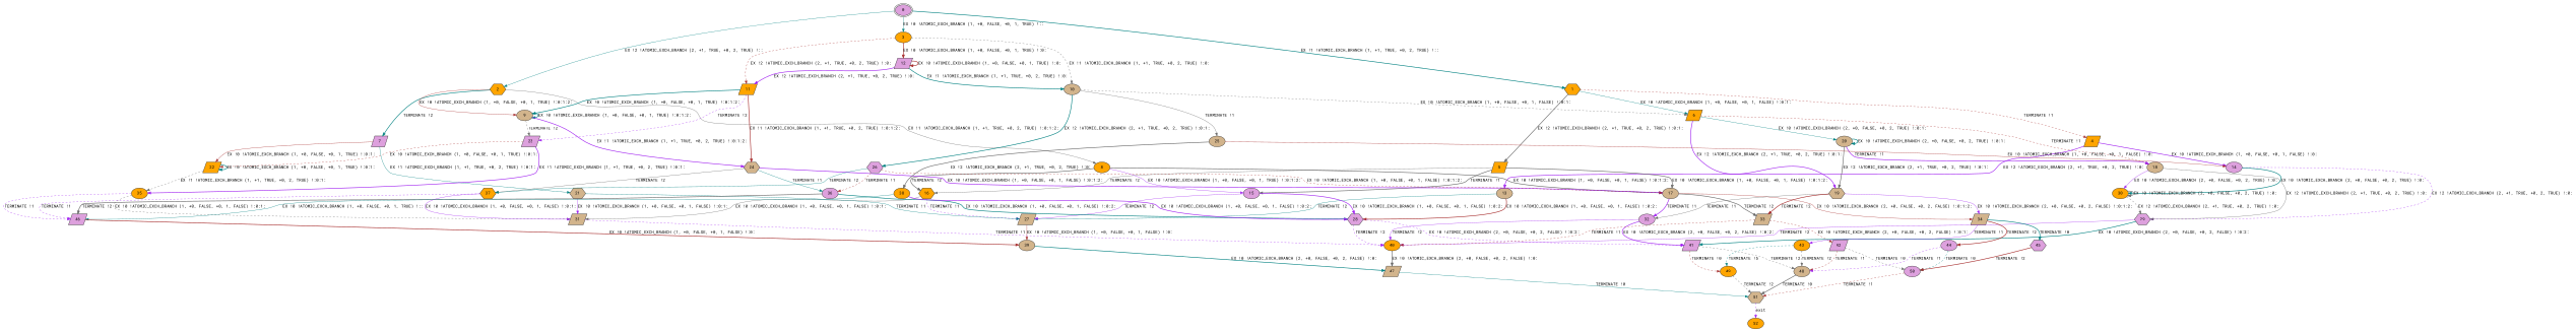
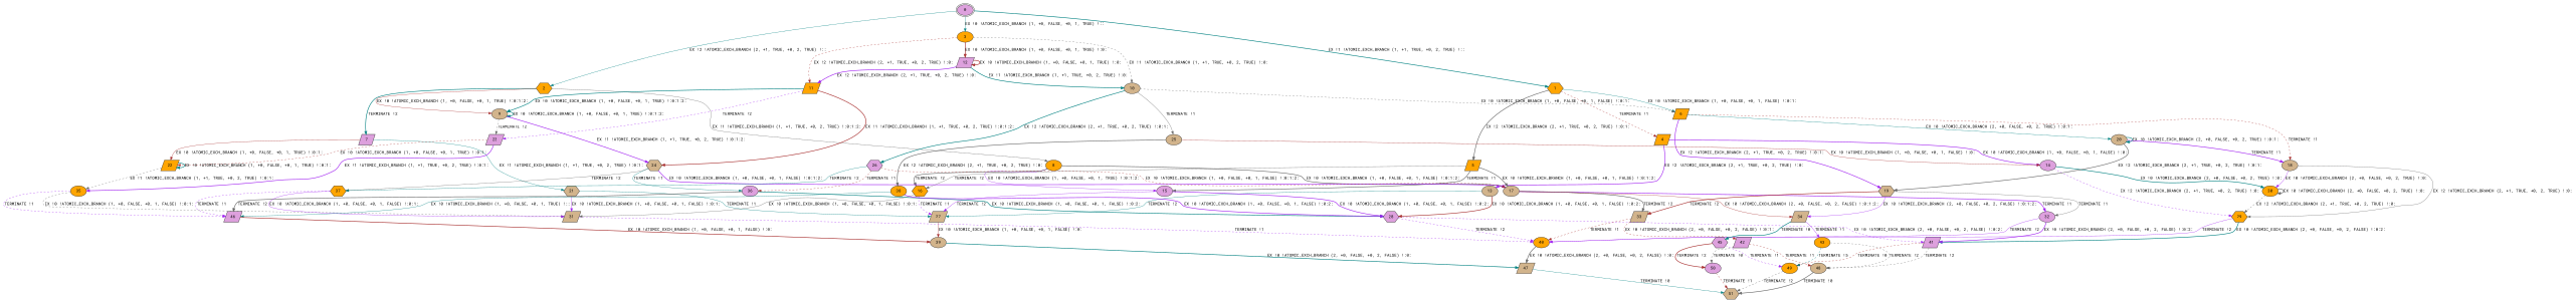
  digraph {
    fontname="Roboto Mono"
    node [fillcolor=orange fontname="Roboto Mono" shape=ellipse style=filled]
    edge [color=purple fontname="Roboto Mono" style=bold]
    0 [fillcolor=plum peripheries=2]
    1 [shape=hexagon]
    2 [shape=hexagon]
    3
    4 [shape=parallelogram]
    5 [shape=parallelogram]
    6 [shape=parallelogram]
    7 [fillcolor=plum shape=parallelogram]
    8
    9 [fillcolor=tan]
    10 [fillcolor=tan]
    11 [shape=parallelogram]
    12 [fillcolor=plum shape=parallelogram]
    13 [fillcolor=tan]
    14 [fillcolor=plum]
    15 [fillcolor=plum]
    16 [shape=hexagon]
    17 [fillcolor=tan]
    18 [fillcolor=tan]
    19 [fillcolor=tan shape=hexagon]
    20 [fillcolor=tan]
    21 [fillcolor=tan shape=hexagon]
    22 [shape=parallelogram]
    23 [fillcolor=plum shape=parallelogram]
    24 [fillcolor=tan shape=hexagon]
    25 [fillcolor=tan]
    26 [fillcolor=plum shape=hexagon]
    27 [fillcolor=tan shape=parallelogram]
    28 [fillcolor=plum shape=hexagon]
-   29 [fillcolor=plum shape=hexagon]
+   29 [shape=hexagon]
    30
    31 [fillcolor=tan shape=parallelogram]
    32 [fillcolor=plum]
    33 [fillcolor=tan shape=parallelogram]
    34 [fillcolor=tan shape=parallelogram]
    35
    36 [fillcolor=plum]
    37 [shape=hexagon]
    38
    39 [fillcolor=tan]
    40
    41 [fillcolor=plum shape=parallelogram]
    42 [fillcolor=plum shape=parallelogram]
    43
-   44 [fillcolor=plum]
    45 [fillcolor=plum shape=hexagon]
    46 [fillcolor=plum shape=parallelogram]
    47 [fillcolor=tan shape=parallelogram]
    48 [fillcolor=tan]
    49
    50 [fillcolor=plum]
    51 [fillcolor=tan shape=hexagon]
-   52
    0 -> 1 [color=teal label="EX !1 !ATOMIC_EXCH_BRANCH (1, +1, TRUE, +0, 2, TRUE) !::"]
    0 -> 2 [color=teal label="EX !2 !ATOMIC_EXCH_BRANCH (2, +1, TRUE, +0, 2, TRUE) !::" style=solid]
    0 -> 3 [color=teal label="EX !0 !ATOMIC_EXCH_BRANCH (1, +0, FALSE, +0, 1, TRUE) !::" style=solid]
    1 -> 4 [color=brown label="TERMINATE !1" style=dashed]
    1 -> 5 [color=gray40 label="EX !2 !ATOMIC_EXCH_BRANCH (2, +1, TRUE, +0, 2, TRUE) !:0:1:"]
    1 -> 6 [color=teal label="EX !0 !ATOMIC_EXCH_BRANCH (1, +0, FALSE, +0, 1, FALSE) !:0:1:" style=solid]
    2 -> 7 [color=teal label="TERMINATE !2"]
    2 -> 8 [color=gray40 label="EX !1 !ATOMIC_EXCH_BRANCH (1, +1, TRUE, +0, 2, TRUE) !:0:1:2:" style=solid]
    2 -> 9 [color=brown label="EX !0 !ATOMIC_EXCH_BRANCH (1, +0, FALSE, +0, 1, TRUE) !:0:1:2:" style=solid]
    3 -> 10 [color=gray40 label="EX !1 !ATOMIC_EXCH_BRANCH (1, +1, TRUE, +0, 2, TRUE) !:0:" style=dashed]
    3 -> 11 [color=brown label="EX !2 !ATOMIC_EXCH_BRANCH (2, +1, TRUE, +0, 2, TRUE) !:0:" style=dashed]
    3 -> 12 [color=brown label="EX !0 !ATOMIC_EXCH_BRANCH (1, +0, FALSE, +0, 1, TRUE) !:0:"]
    4 -> 13 [label="EX !2 !ATOMIC_EXCH_BRANCH (2, +1, TRUE, +0, 2, TRUE) !:0:"]
    4 -> 14 [label="EX !0 !ATOMIC_EXCH_BRANCH (1, +0, FALSE, +0, 1, FALSE) !:0:"]
    5 -> 15 [color=gray40 label="TERMINATE !1"]
    5 -> 16 [color=gray40 label="TERMINATE !2" style=solid]
    5 -> 17 [color=gray40 label="EX !0 !ATOMIC_EXCH_BRANCH (1, +0, FALSE, +0, 1, FALSE) !:0:1:2:"]
    6 -> 18 [color=brown label="TERMINATE !1" style=dashed]
    6 -> 19 [label="EX !2 !ATOMIC_EXCH_BRANCH (2, +1, TRUE, +0, 2, TRUE) !:0:1:"]
    6 -> 20 [color=teal label="EX !0 !ATOMIC_EXCH_BRANCH (2, +0, FALSE, +0, 2, TRUE) !:0:1:" style=solid]
    7 -> 21 [color=teal label="EX !1 !ATOMIC_EXCH_BRANCH (1, +1, TRUE, +0, 2, TRUE) !:0:1:" style=solid]
    7 -> 22 [color=brown label="EX !0 !ATOMIC_EXCH_BRANCH (1, +0, FALSE, +0, 1, TRUE) !:0:1:" style=solid]
    8 -> 15 [label="EX !0 !ATOMIC_EXCH_BRANCH (1, +0, FALSE, +0, 1, TRUE) !:0:1:2:" style=solid]
    8 -> 16 [color=gray40 label="TERMINATE !2"]
    8 -> 17 [color=gray40 label="EX !0 !ATOMIC_EXCH_BRANCH (1, +0, FALSE, +0, 1, FALSE) !:0:1:2:"]
    9 -> 9 [color=teal label="EX !0 !ATOMIC_EXCH_BRANCH (1, +0, FALSE, +0, 1, TRUE) !:0:1:2:"]
    9 -> 23 [color=gray40 label="TERMINATE !2" style=dashed]
    9 -> 24 [label="EX !1 !ATOMIC_EXCH_BRANCH (1, +1, TRUE, +0, 2, TRUE) !:0:1:2:"]
    10 -> 6 [color=gray40 label="EX !0 !ATOMIC_EXCH_BRANCH (1, +0, FALSE, +0, 1, FALSE) !:0:1:" style=dashed]
    10 -> 25 [color=gray40 label="TERMINATE !1" style=solid]
    10 -> 26 [color=teal label="EX !2 !ATOMIC_EXCH_BRANCH (2, +1, TRUE, +0, 2, TRUE) !:0:1:"]
    11 -> 9 [color=teal label="EX !0 !ATOMIC_EXCH_BRANCH (1, +0, FALSE, +0, 1, TRUE) !:0:1:2:"]
    11 -> 23 [label="TERMINATE !2" style=dashed]
    11 -> 24 [color=brown label="EX !1 !ATOMIC_EXCH_BRANCH (1, +1, TRUE, +0, 2, TRUE) !:0:1:2:"]
    12 -> 10 [color=teal label="EX !1 !ATOMIC_EXCH_BRANCH (1, +1, TRUE, +0, 2, TRUE) !:0:"]
    12 -> 11 [label="EX !2 !ATOMIC_EXCH_BRANCH (2, +1, TRUE, +0, 2, TRUE) !:0:"]
    12 -> 12 [color=brown label="EX !0 !ATOMIC_EXCH_BRANCH (1, +0, FALSE, +0, 1, TRUE) !:0:"]
    13 -> 27 [color=teal label="TERMINATE !2" style=solid]
    13 -> 28 [color=brown label="EX !0 !ATOMIC_EXCH_BRANCH (1, +0, FALSE, +0, 1, FALSE) !:0:2:"]
    14 -> 29 [label="EX !2 !ATOMIC_EXCH_BRANCH (2, +1, TRUE, +0, 2, TRUE) !:0:" style=dashed]
    14 -> 30 [color=teal label="EX !0 !ATOMIC_EXCH_BRANCH (2, +0, FALSE, +0, 2, TRUE) !:0:"]
    15 -> 27 [label="TERMINATE !2" style=solid]
    15 -> 28 [label="EX !0 !ATOMIC_EXCH_BRANCH (1, +0, FALSE, +0, 1, FALSE) !:0:2:"]
    16 -> 27 [label="TERMINATE !1" style=dashed]
    16 -> 31 [color=gray40 label="EX !0 !ATOMIC_EXCH_BRANCH (1, +0, FALSE, +0, 1, FALSE) !:0:1:" style=solid]
    17 -> 32 [label="TERMINATE !1"]
    17 -> 33 [color=gray40 label="TERMINATE !2"]
    17 -> 34 [color=brown label="EX !0 !ATOMIC_EXCH_BRANCH (2, +0, FALSE, +0, 2, FALSE) !:0:1:2:" style=solid]
    18 -> 29 [color=gray40 label="EX !2 !ATOMIC_EXCH_BRANCH (2, +1, TRUE, +0, 2, TRUE) !:0:" style=solid]
    18 -> 30 [label="EX !0 !ATOMIC_EXCH_BRANCH (2, +0, FALSE, +0, 2, TRUE) !:0:" style=solid]
    19 -> 32 [color=gray40 label="TERMINATE !1" style=solid]
    19 -> 33 [color=brown label="TERMINATE !2"]
    19 -> 34 [label="EX !0 !ATOMIC_EXCH_BRANCH (2, +0, FALSE, +0, 2, FALSE) !:0:1:2:" style=solid]
    20 -> 18 [label="TERMINATE !1"]
    20 -> 19 [color=gray40 label="EX !2 !ATOMIC_EXCH_BRANCH (2, +1, TRUE, +0, 2, TRUE) !:0:1:"]
    20 -> 20 [color=teal label="EX !0 !ATOMIC_EXCH_BRANCH (2, +0, FALSE, +0, 2, TRUE) !:0:1:"]
    21 -> 27 [color=teal label="TERMINATE !1" style=solid]
    21 -> 31 [label="EX !0 !ATOMIC_EXCH_BRANCH (1, +0, FALSE, +0, 1, FALSE) !:0:1:" style=solid]
    22 -> 22 [color=teal label="EX !0 !ATOMIC_EXCH_BRANCH (1, +0, FALSE, +0, 1, TRUE) !:0:1:"]
    22 -> 35 [color=gray40 label="EX !1 !ATOMIC_EXCH_BRANCH (1, +1, TRUE, +0, 2, TRUE) !:0:1:" style=dashed]
    23 -> 22 [color=brown label="EX !0 !ATOMIC_EXCH_BRANCH (1, +0, FALSE, +0, 1, TRUE) !:0:1:" style=dashed]
    23 -> 35 [label="EX !1 !ATOMIC_EXCH_BRANCH (1, +1, TRUE, +0, 2, TRUE) !:0:1:"]
    24 -> 17 [label="EX !0 !ATOMIC_EXCH_BRANCH (1, +0, FALSE, +0, 1, FALSE) !:0:1:2:"]
    24 -> 36 [color=teal label="TERMINATE !1" style=solid]
    24 -> 37 [color=gray40 label="TERMINATE !2" style=solid]
    25 -> 14 [color=brown label="EX !0 !ATOMIC_EXCH_BRANCH (1, +0, FALSE, +0, 1, FALSE) !:0:" style=solid]
    25 -> 38 [color=gray40 label="EX !2 !ATOMIC_EXCH_BRANCH (2, +1, TRUE, +0, 2, TRUE) !:0:"]
    26 -> 17 [color=brown label="EX !0 !ATOMIC_EXCH_BRANCH (1, +0, FALSE, +0, 1, FALSE) !:0:1:2:" style=dashed]
    26 -> 36 [color=brown label="TERMINATE !1" style=dashed]
    26 -> 37 [color=teal label="TERMINATE !2" style=solid]
    27 -> 39 [color=brown label="EX !0 !ATOMIC_EXCH_BRANCH (1, +0, FALSE, +0, 1, FALSE) !:0:" style=solid]
    28 -> 40 [label="TERMINATE !2" style=dashed]
    28 -> 41 [label="EX !0 !ATOMIC_EXCH_BRANCH (2, +0, FALSE, +0, 2, FALSE) !:0:2:" style=dashed]
    29 -> 40 [label="TERMINATE !2" style=solid]
    29 -> 41 [color=teal label="EX !0 !ATOMIC_EXCH_BRANCH (2, +0, FALSE, +0, 2, FALSE) !:0:2:"]
    30 -> 29 [color=gray40 label="EX !2 !ATOMIC_EXCH_BRANCH (2, +1, TRUE, +0, 2, TRUE) !:0:" style=dashed]
    30 -> 30 [color=gray40 label="EX !0 !ATOMIC_EXCH_BRANCH (2, +0, FALSE, +0, 2, TRUE) !:0:"]
    31 -> 40 [label="TERMINATE !1" style=dashed]
    32 -> 40 [label="TERMINATE !2" style=solid]
    32 -> 41 [label="EX !0 !ATOMIC_EXCH_BRANCH (2, +0, FALSE, +0, 2, FALSE) !:0:2:"]
    33 -> 40 [color=brown label="TERMINATE !1" style=dashed]
    33 -> 42 [color=brown label="EX !0 !ATOMIC_EXCH_BRANCH (2, +0, FALSE, +0, 2, FALSE) !:0:1:" style=dashed]
    34 -> 43 [label="TERMINATE !1" style=solid]
-   34 -> 44 [color=brown label="TERMINATE !2"]
    34 -> 45 [color=teal label="TERMINATE !0"]
    35 -> 31 [color=gray40 label="EX !0 !ATOMIC_EXCH_BRANCH (1, +0, FALSE, +0, 1, FALSE) !:0:1:" style=dashed]
    35 -> 46 [label="TERMINATE !1" style=dashed]
    36 -> 28 [color=teal label="EX !0 !ATOMIC_EXCH_BRANCH (1, +0, FALSE, +0, 1, FALSE) !:0:2:"]
    36 -> 46 [color=gray40 label="TERMINATE !2"]
    37 -> 31 [label="EX !0 !ATOMIC_EXCH_BRANCH (1, +0, FALSE, +0, 1, FALSE) !:0:1:" style=solid]
    37 -> 46 [label="TERMINATE !1" style=dashed]
    38 -> 28 [label="EX !0 !ATOMIC_EXCH_BRANCH (1, +0, FALSE, +0, 1, FALSE) !:0:2:"]
    38 -> 46 [color=teal label="EX !0 !ATOMIC_EXCH_BRANCH (1, +0, FALSE, +0, 1, TRUE) !::" style=solid]
    39 -> 47 [color=teal label="EX !0 !ATOMIC_EXCH_BRANCH (2, +0, FALSE, +0, 2, FALSE) !:0:"]
    40 -> 47 [color=gray40 label="EX !0 !ATOMIC_EXCH_BRANCH (2, +0, FALSE, +0, 2, FALSE) !:0:"]
    41 -> 48 [color=gray40 label="TERMINATE !2" style=dashed]
    41 -> 49 [color=brown label="TERMINATE !0" style=dashed]
    42 -> 48 [color=brown label="TERMINATE !1" style=dashed]
    42 -> 50 [color=gray40 label="TERMINATE !0" style=dashed]
    43 -> 48 [color=gray40 label="TERMINATE !2" style=dashed]
    43 -> 49 [color=teal label="TERMINATE !5" style=dashed]
-   44 -> 48 [label="TERMINATE !1" style=dashed]
-   44 -> 50 [color=teal label="TERMINATE !0" style=dashed]
+   45 -> 49 [label="TERMINATE !1" style=dashed]
    45 -> 50 [color=brown label="TERMINATE !2"]
    46 -> 39 [color=brown label="EX !0 !ATOMIC_EXCH_BRANCH (1, +0, FALSE, +0, 1, FALSE) !:0:"]
    47 -> 51 [color=teal label="TERMINATE !0" style=solid]
    48 -> 51 [color=gray40 label="TERMINATE !0"]
    49 -> 51 [color=gray40 label="TERMINATE !2" style=dashed]
    50 -> 51 [color=brown label="TERMINATE !1" style=dashed]
-   51 -> 52 [label=exit style=dashed]
  }
